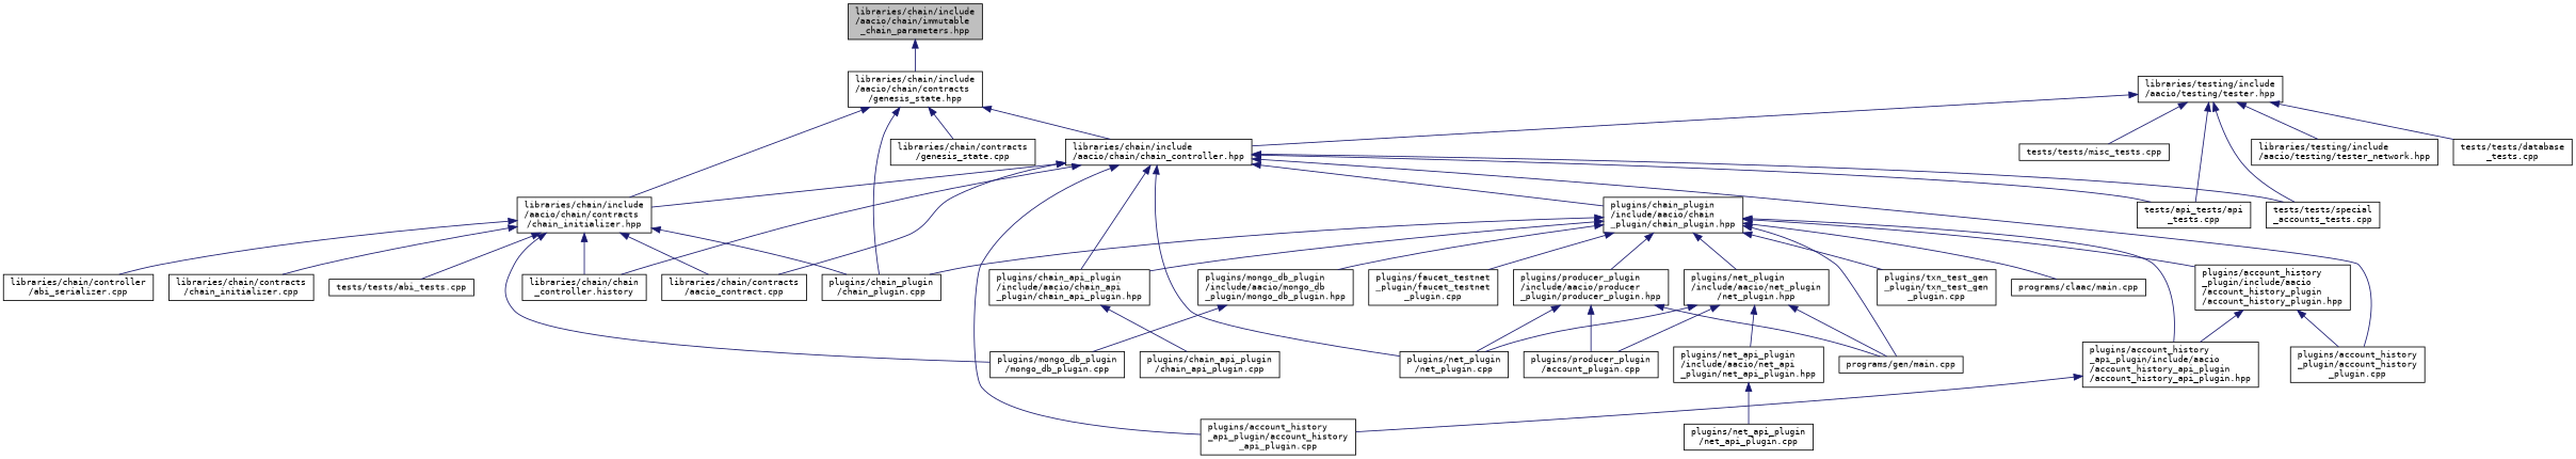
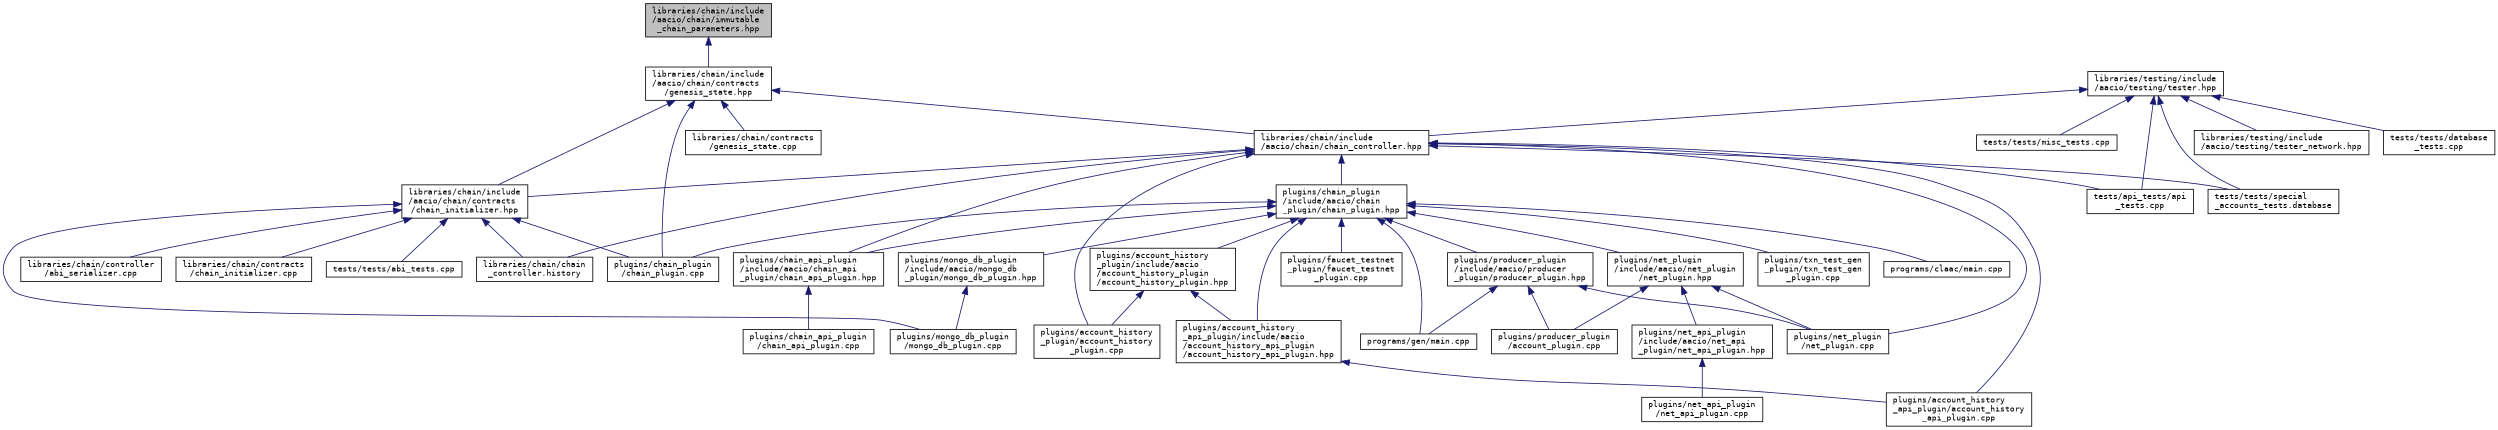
  digraph {
    fontname="DejaVu Sans Mono"
    node [color=black fillcolor=white fontname="DejaVu Sans Mono" fontsize=10 shape=record style=filled]
    edge [color=midnightblue dir=back fontname="DejaVu Sans Mono" fontsize=10 labelfontname=Helvetica labelfontsize=10 style=solid]
    n1 [fillcolor=grey75 fontcolor=black height=0.2 label="libraries/chain/include\l/aacio/chain/immutable\l_chain_parameters.hpp" width=0.4]
    n2 [height=0.2 label="libraries/chain/include\l/aacio/chain/contracts\l/genesis_state.hpp" width=0.4]
    n3 [height=0.2 label="libraries/chain/contracts\l/genesis_state.cpp" width=0.4]
    n4 [height=0.2 label="libraries/chain/include\l/aacio/chain/chain_controller.hpp" width=0.4]
    n5 [height=0.2 label="libraries/chain/include\l/aacio/chain/contracts\l/chain_initializer.hpp" width=0.4]
    n6 [height=0.2 label="plugins/chain_plugin\l/chain_plugin.cpp" width=0.4]
    n7 [height=0.2 label="libraries/chain/chain\l_controller.history" width=0.4]
-   n8 [height=0.2 label="libraries/chain/contracts\l/aacio_contract.cpp" width=0.4]
    n9 [height=0.2 label="tests/api_tests/api\l_tests.cpp" width=0.4]
-   n10 [height=0.2 label="tests/tests/special\l_accounts_tests.cpp" width=0.4]
+   n10 [height=0.2 label="tests/tests/special\l_accounts_tests.database" width=0.4]
    n11 [height=0.2 label="plugins/account_history\l_api_plugin/account_history\l_api_plugin.cpp" width=0.4]
    n12 [height=0.2 label="plugins/account_history\l_plugin/account_history\l_plugin.cpp" width=0.4]
    n13 [height=0.2 label="plugins/chain_api_plugin\l/include/aacio/chain_api\l_plugin/chain_api_plugin.hpp" width=0.4]
    n14 [height=0.2 label="plugins/chain_plugin\l/include/aacio/chain\l_plugin/chain_plugin.hpp" width=0.4]
    n15 [height=0.2 label="plugins/net_plugin\l/net_plugin.cpp" width=0.4]
    n16 [height=0.2 label="libraries/chain/controller\l/abi_serializer.cpp" width=0.4]
    n17 [height=0.2 label="libraries/chain/contracts\l/chain_initializer.cpp" width=0.4]
    n18 [height=0.2 label="plugins/mongo_db_plugin\l/mongo_db_plugin.cpp" width=0.4]
    n19 [height=0.2 label="tests/tests/abi_tests.cpp" width=0.4]
    n20 [height=0.2 label="libraries/testing/include\l/aacio/testing/tester.hpp" width=0.4]
    n21 [height=0.2 label="libraries/testing/include\l/aacio/testing/tester_network.hpp" width=0.4]
    n22 [height=0.2 label="tests/tests/database\l_tests.cpp" width=0.4]
    n23 [height=0.2 label="tests/tests/misc_tests.cpp" width=0.4]
    n24 [height=0.2 label="plugins/chain_api_plugin\l/chain_api_plugin.cpp" width=0.4]
    n25 [height=0.2 label="plugins/account_history\l_api_plugin/include/aacio\l/account_history_api_plugin\l/account_history_api_plugin.hpp" width=0.4]
    n26 [height=0.2 label="plugins/account_history\l_plugin/include/aacio\l/account_history_plugin\l/account_history_plugin.hpp" width=0.4]
    n27 [height=0.2 label="plugins/faucet_testnet\l_plugin/faucet_testnet\l_plugin.cpp" width=0.4]
    n28 [height=0.2 label="plugins/mongo_db_plugin\l/include/aacio/mongo_db\l_plugin/mongo_db_plugin.hpp" width=0.4]
    n29 [height=0.2 label="plugins/net_plugin\l/include/aacio/net_plugin\l/net_plugin.hpp" width=0.4]
    n30 [height=0.2 label="programs/gen/main.cpp" width=0.4]
    n31 [height=0.2 label="plugins/producer_plugin\l/include/aacio/producer\l_plugin/producer_plugin.hpp" width=0.4]
    n32 [height=0.2 label="plugins/txn_test_gen\l_plugin/txn_test_gen\l_plugin.cpp" width=0.4]
    n33 [height=0.2 label="programs/claac/main.cpp" width=0.4]
    n34 [height=0.2 label="plugins/net_api_plugin\l/include/aacio/net_api\l_plugin/net_api_plugin.hpp" width=0.4]
    n35 [height=0.2 label="plugins/producer_plugin\l/account_plugin.cpp" width=0.4]
    n36 [height=0.2 label="plugins/net_api_plugin\l/net_api_plugin.cpp" width=0.4]
    n1 -> n2
    n2 -> n3
    n2 -> n4
    n2 -> n5
    n2 -> n6
    n4 -> n5
    n4 -> n7
-   n4 -> n8
    n4 -> n9
    n4 -> n10
    n4 -> n11
    n4 -> n12
    n4 -> n13
    n4 -> n14
    n4 -> n15
    n5 -> n6
    n5 -> n7
-   n5 -> n8
    n5 -> n16
    n5 -> n17
    n5 -> n18
    n5 -> n19
    n13 -> n24
    n14 -> n6
    n14 -> n13
    n14 -> n25
    n14 -> n26
    n14 -> n27
    n14 -> n28
    n14 -> n29
    n14 -> n30
    n14 -> n31
    n14 -> n32
    n14 -> n33
    n20 -> n4
    n20 -> n9
    n20 -> n10
    n20 -> n21
    n20 -> n22
    n20 -> n23
    n25 -> n11
    n26 -> n12
    n26 -> n25
    n28 -> n18
    n29 -> n15
-   n29 -> n30
    n29 -> n34
    n29 -> n35
    n31 -> n15
    n31 -> n30
    n31 -> n35
    n34 -> n36
  }
